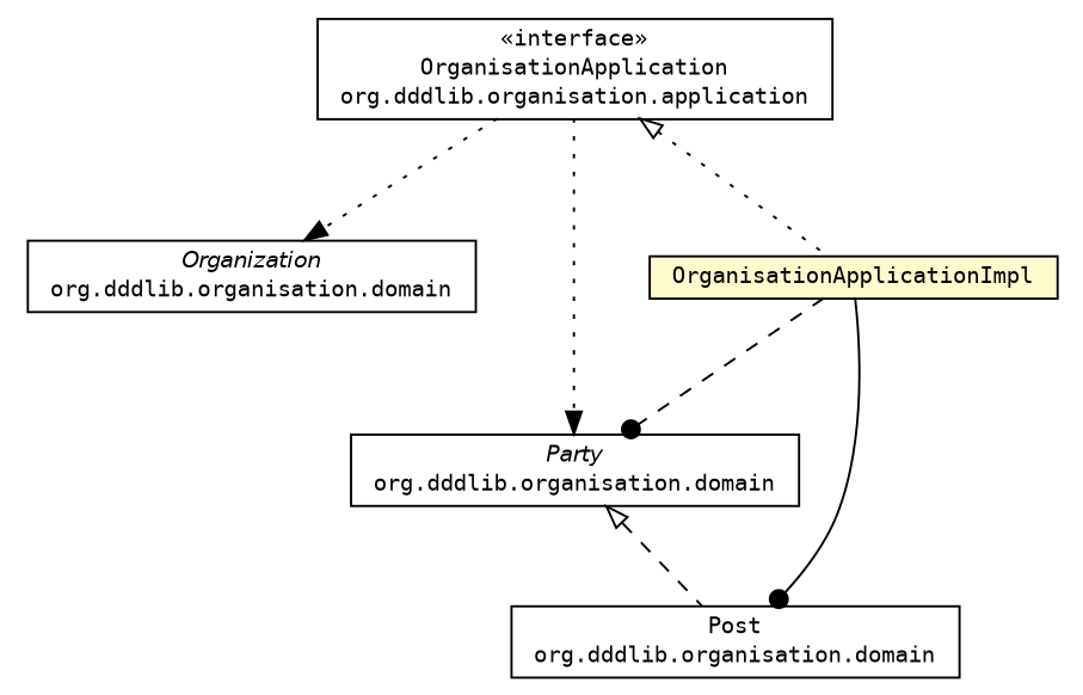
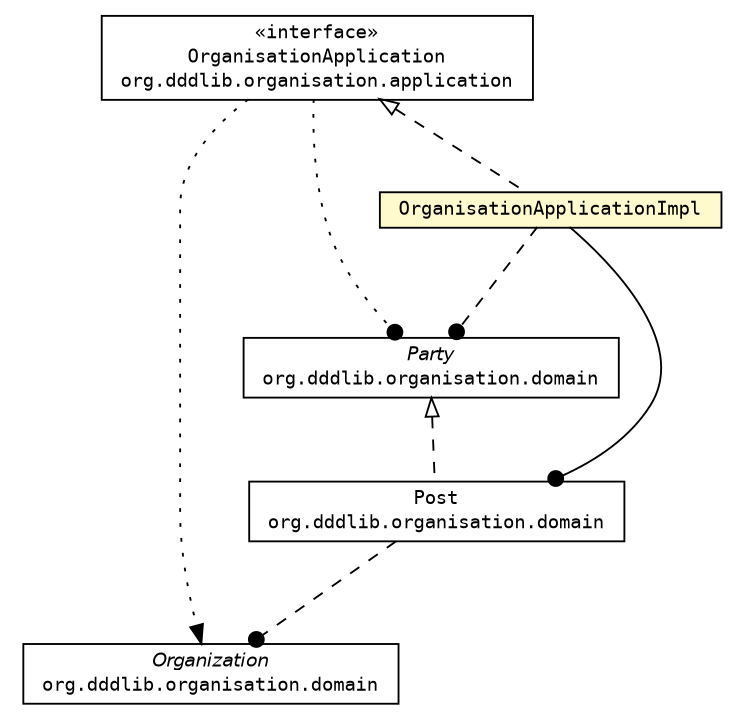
  digraph {
    fontname="DejaVu Sans Mono"
    nodesep=0.25
    ranksep=0.5
    node [fontcolor=black fontname="DejaVu Sans Mono" fontsize=10.0 shape=plaintext]
    edge [arrowhead=dot color=black fontcolor=black fontname="DejaVu Sans Mono" fontsize=10.0 headport=p labelfontname=Helvetica labelfontsize=10 style=dashed tailport=p]
    n1 [label=<<table title="org.dddlib.organisation.domain.Post" border="0" cellborder="1" cellspacing="0" cellpadding="2" port="p" href="../../domain/Post.html"> 		<tr><td><table border="0" cellspacing="0" cellpadding="1"> <tr><td align="center" balign="center"> Post </td></tr> <tr><td align="center" balign="center"> org.dddlib.organisation.domain </td></tr> 		</table></td></tr> 		</table>>]
    n2 [label=<<table title="org.dddlib.organisation.domain.Organization" border="0" cellborder="1" cellspacing="0" cellpadding="2" port="p" href="../../domain/Organization.html"> 		<tr><td><table border="0" cellspacing="0" cellpadding="1"> <tr><td align="center" balign="center"><font face="Helvetica-Oblique"> Organization </font></td></tr> <tr><td align="center" balign="center"> org.dddlib.organisation.domain </td></tr> 		</table></td></tr> 		</table>>]
    n3 [label=<<table title="org.dddlib.organisation.domain.Party" border="0" cellborder="1" cellspacing="0" cellpadding="2" port="p" href="../../domain/Party.html"> 		<tr><td><table border="0" cellspacing="0" cellpadding="1"> <tr><td align="center" balign="center"><font face="Helvetica-Oblique"> Party </font></td></tr> <tr><td align="center" balign="center"> org.dddlib.organisation.domain </td></tr> 		</table></td></tr> 		</table>>]
    n4 [label=<<table title="org.dddlib.organisation.application.impl.OrganisationApplicationImpl" border="0" cellborder="1" cellspacing="0" cellpadding="2" port="p" bgcolor="lemonChiffon" href="./OrganisationApplicationImpl.html"> 		<tr><td><table border="0" cellspacing="0" cellpadding="1"> <tr><td align="center" balign="center"> OrganisationApplicationImpl </td></tr> 		</table></td></tr> 		</table>>]
    n5 [label=<<table title="org.dddlib.organisation.application.OrganisationApplication" border="0" cellborder="1" cellspacing="0" cellpadding="2" port="p" href="../OrganisationApplication.html"> 		<tr><td><table border="0" cellspacing="0" cellpadding="1"> <tr><td align="center" balign="center"> &#171;interface&#187; </td></tr> <tr><td align="center" balign="center"> OrganisationApplication </td></tr> <tr><td align="center" balign="center"> org.dddlib.organisation.application </td></tr> 		</table></td></tr> 		</table>>]
+   n1 -> n2 [label=" "]
    n3 -> n1 [arrowtail=empty dir=back fontsize=10 arrowhead="" color="" fontcolor=""]
    n4 -> n1 [label=" " style=solid]
    n4 -> n3 [label=" "]
    n5 -> n2 [arrowhead=normal label=" " style=dotted]
-   n5 -> n3 [arrowhead=normal label=" " style=dotted]
-   n5 -> n4 [arrowtail=empty dir=back fontsize=10 style=dotted arrowhead="" color="" fontcolor=""]
+   n5 -> n3 [label=" " style=dotted]
+   n5 -> n4 [arrowtail=empty dir=back fontsize=10 arrowhead="" color="" fontcolor=""]
  }
